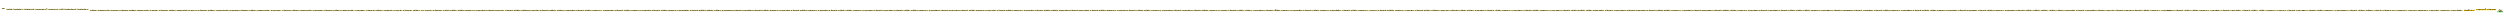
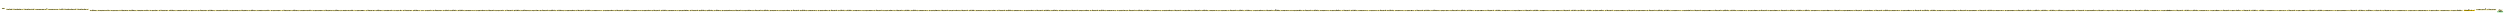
  digraph {
    rankdir=LR
    node [fillcolor=khaki shape=record style=filled]
    edge [color=darkgreen headport=n tailport=s]
    BB_entry401 [shape=none]
    n2 [label="{24483: constant[undefined,v1]|24484: function-decl[function makeTest ( test ),-]|24485: function-decl[function Found ( node state ),-]|24486: function-decl[function skipThrough ( node st c ),-]|24487: function-decl[function ignore ( _node _st _c ),-]|24488: vardecl['base']|24489: function-decl[function makeScope ( prev isCatch ),-]|24490: function-decl[function normalScope ( scope ),-]}"]
    n3 [label="{24491: read-variable['exports',v3,-]|24492: function-expr[function ( node visitors base state ),v2]|24493: write-property[v3,'simple',v2]|24494: \<variable-non-null-undef\>['exports']*|24495: read-variable['exports',v5,-]|24496: function-expr[function ( node visitors base state ),v4]|24497: write-property[v5,'ancestor',v4]|24498: \<variable-non-null-undef\>['exports']*|24499: read-variable['exports',v7,-]|24500: function-expr[function ( node state funcs base ),v6]|24501: write-property[v7,'recursive',v6]|24502: \<variable-non-null-undef\>['exports']*|24503: read-variable['exports',v9,-]|24504: function-expr[function ( node start end test base state ),v8]|24505: write-property[v9,'findNodeAt',v8]|24506: \<variable-non-null-undef\>['exports']*|24507: read-variable['exports',v11,-]|24508: function-expr[function ( node pos test base state ),v10]|24509: write-property[v11,'findNodeAround',v10]|24510: \<variable-non-null-undef\>['exports']*|24511: read-variable['exports',v13,-]|24512: function-expr[function ( node pos test base state ),v12]|24513: write-property[v13,'findNodeAfter',v12]|24514: \<variable-non-null-undef\>['exports']*|24515: read-variable['exports',v15,-]|24516: function-expr[function ( node pos test base state ),v14]|24517: write-property[v15,'findNodeBefore',v14]|24518: \<variable-non-null-undef\>['exports']*|24519: read-variable['exports',v17,-]|24520: function-expr[function ( funcs base ),v16]|24521: write-property[v17,'make',v16]|24522: \<variable-non-null-undef\>['exports']*|24523: read-variable['exports',v19,-]|24524: new[v18]|24525: write-property[v19,'base',v18]|24526: \<variable-non-null-undef\>['exports']|24527: write-variable[v18,'base']*|24528: read-variable['base',v21,-]|24529: read-variable['base',v22,-]|24530: function-expr[function ( node st c ),v20]|24531: write-property[v22,'BlockStatement',v20]|24532: \<variable-non-null-undef\>['base']|24533: write-property[v21,'Program',v20]|24534: \<variable-non-null-undef\>['base']*|24535: read-variable['base',v24,-]|24536: read-variable['skipThrough',v23,-]|24537: write-property[v24,'Statement',v23]|24538: \<variable-non-null-undef\>['base']*|24539: read-variable['base',v26,-]|24540: read-variable['ignore',v25,-]|24541: write-property[v26,'EmptyStatement',v25]|24542: \<variable-non-null-undef\>['base']*|24543: read-variable['base',v28,-]|24544: function-expr[function ( node st c ),v27]|24545: write-property[v28,'ExpressionStatement',v27]|24546: \<variable-non-null-undef\>['base']*|24547: read-variable['base',v30,-]|24548: function-expr[function ( node st c ),v29]|24549: write-property[v30,'IfStatement',v29]|24550: \<variable-non-null-undef\>['base']*|24551: read-variable['base',v32,-]|24552: function-expr[function ( node st c ),v31]|24553: write-property[v32,'LabeledStatement',v31]|24554: \<variable-non-null-undef\>['base']*|24555: read-variable['base',v34,-]|24556: read-variable['base',v35,-]|24557: read-variable['ignore',v33,-]|24558: write-property[v35,'ContinueStatement',v33]|24559: \<variable-non-null-undef\>['base']|24560: write-property[v34,'BreakStatement',v33]|24561: \<variable-non-null-undef\>['base']*|24562: read-variable['base',v37,-]|24563: function-expr[function ( node st c ),v36]|24564: write-property[v37,'WithStatement',v36]|24565: \<variable-non-null-undef\>['base']*|24566: read-variable['base',v39,-]|24567: function-expr[function ( node st c ),v38]|24568: write-property[v39,'SwitchStatement',v38]|24569: \<variable-non-null-undef\>['base']*|24570: read-variable['base',v41,-]|24571: read-variable['base',v42,-]|24572: function-expr[function ( node st c ),v40]|24573: write-property[v42,'YieldExpression',v40]|24574: \<variable-non-null-undef\>['base']|24575: write-property[v41,'ReturnStatement',v40]|24576: \<variable-non-null-undef\>['base']*|24577: read-variable['base',v44,-]|24578: read-variable['base',v45,-]|24579: function-expr[function ( node st c ),v43]|24580: write-property[v45,'SpreadElement',v43]|24581: \<variable-non-null-undef\>['base']|24582: write-property[v44,'ThrowStatement',v43]|24583: \<variable-non-null-undef\>['base']*|24584: read-variable['base',v47,-]|24585: function-expr[function ( node st c ),v46]|24586: write-property[v47,'TryStatement',v46]|24587: \<variable-non-null-undef\>['base']*|24588: read-variable['base',v49,-]|24589: function-expr[function ( node st c ),v48]|24590: write-property[v49,'WhileStatement',v48]|24591: \<variable-non-null-undef\>['base']*|24592: read-variable['base',v51,-]|24593: read-variable['base',v52,-]|24594: read-property[v52,'WhileStatement',v50]|24595: \<variable-non-null-undef\>['base']|24596: write-property[v51,'DoWhileStatement',v50]|24597: \<variable-non-null-undef\>['base']*|24598: read-variable['base',v54,-]|24599: function-expr[function ( node st c ),v53]|24600: write-property[v54,'ForStatement',v53]|24601: \<variable-non-null-undef\>['base']*|24602: read-variable['base',v56,-]|24603: read-variable['base',v57,-]|24604: function-expr[function ( node st c ),v55]|24605: write-property[v57,'ForOfStatement',v55]|24606: \<variable-non-null-undef\>['base']|24607: write-property[v56,'ForInStatement',v55]|24608: \<variable-non-null-undef\>['base']*|24609: read-variable['base',v59,-]|24610: function-expr[function ( node st c ),v58]|24611: write-property[v59,'ForInit',v58]|24612: \<variable-non-null-undef\>['base']*|24613: read-variable['base',v61,-]|24614: read-variable['ignore',v60,-]|24615: write-property[v61,'DebuggerStatement',v60]|24616: \<variable-non-null-undef\>['base']*|24617: read-variable['base',v63,-]|24618: function-expr[function ( node st c ),v62]|24619: write-property[v63,'FunctionDeclaration',v62]|24620: \<variable-non-null-undef\>['base']*|24621: read-variable['base',v65,-]|24622: function-expr[function ( node st c ),v64]|24623: write-property[v65,'VariableDeclaration',v64]|24624: \<variable-non-null-undef\>['base']*|24625: read-variable['base',v67,-]|24626: function-expr[function ( node st c ),v66]|24627: write-property[v67,'Function',v66]|24628: \<variable-non-null-undef\>['base']*|24629: read-variable['base',v69,-]|24630: function-expr[function ( node st c ),v68]|24631: write-property[v69,'ScopeBody',v68]|24632: \<variable-non-null-undef\>['base']*|24633: read-variable['base',v71,-]|24634: read-variable['skipThrough',v70,-]|24635: write-property[v71,'Expression',v70]|24636: \<variable-non-null-undef\>['base']*|24637: read-variable['base',v73,-]|24638: read-variable['ignore',v72,-]|24639: write-property[v73,'ThisExpression',v72]|24640: \<variable-non-null-undef\>['base']*|24641: read-variable['base',v75,-]|24642: function-expr[function ( node st c ),v74]|24643: write-property[v75,'ArrayExpression',v74]|24644: \<variable-non-null-undef\>['base']*|24645: read-variable['base',v77,-]|24646: function-expr[function ( node st c ),v76]|24647: write-property[v77,'ObjectExpression',v76]|24648: \<variable-non-null-undef\>['base']*|24649: read-variable['base',v79,-]|24650: read-variable['base',v80,-]|24651: read-variable['base',v81,-]|24652: read-property[v81,'FunctionDeclaration',v78]|24653: \<variable-non-null-undef\>['base']|24654: write-property[v80,'ArrowFunctionExpression',v78]|24655: \<variable-non-null-undef\>['base']|24656: write-property[v79,'FunctionExpression',v78]|24657: \<variable-non-null-undef\>['base']*|24658: read-variable['base',v83,-]|24659: read-variable['base',v84,-]|24660: function-expr[function ( node st c ),v82]|24661: write-property[v84,'TemplateLiteral',v82]|24662: \<variable-non-null-undef\>['base']|24663: write-property[v83,'SequenceExpression',v82]|24664: \<variable-non-null-undef\>['base']*|24665: read-variable['base',v86,-]|24666: read-variable['base',v87,-]|24667: function-expr[function ( node st c ),v85]|24668: write-property[v87,'UpdateExpression',v85]|24669: \<variable-non-null-undef\>['base']|24670: write-property[v86,'UnaryExpression',v85]|24671: \<variable-non-null-undef\>['base']*|24672: read-variable['base',v89,-]|24673: read-variable['base',v90,-]|24674: read-variable['base',v91,-]|24675: function-expr[function ( node st c ),v88]|24676: write-property[v91,'LogicalExpression',v88]|24677: \<variable-non-null-undef\>['base']|24678: write-property[v90,'AssignmentExpression',v88]|24679: \<variable-non-null-undef\>['base']|24680: write-property[v89,'BinaryExpression',v88]|24681: \<variable-non-null-undef\>['base']*|24682: read-variable['base',v93,-]|24683: function-expr[function ( node st c ),v92]|24684: write-property[v93,'ConditionalExpression',v92]|24685: \<variable-non-null-undef\>['base']*|24686: read-variable['base',v95,-]|24687: read-variable['base',v96,-]|24688: function-expr[function ( node st c ),v94]|24689: write-property[v96,'CallExpression',v94]|24690: \<variable-non-null-undef\>['base']|24691: write-property[v95,'NewExpression',v94]|24692: \<variable-non-null-undef\>['base']*|24693: read-variable['base',v98,-]|24694: function-expr[function ( node st c ),v97]|24695: write-property[v98,'MemberExpression',v97]|24696: \<variable-non-null-undef\>['base']*|24697: read-variable['base',v100,-]|24698: read-variable['base',v101,-]|24699: read-variable['base',v102,-]|24700: read-variable['base',v103,-]|24701: read-variable['ignore',v99,-]|24702: write-property[v103,'ImportDeclaration',v99]|24703: \<variable-non-null-undef\>['base']|24704: write-property[v102,'ExportDeclaration',v99]|24705: \<variable-non-null-undef\>['base']|24706: write-property[v101,'Literal',v99]|24707: \<variable-non-null-undef\>['base']|24708: write-property[v100,'Identifier',v99]|24709: \<variable-non-null-undef\>['base']*|24710: read-variable['base',v105,-]|24711: function-expr[function ( node st c ),v104]|24712: write-property[v105,'TaggedTemplateExpression',v104]|24713: \<variable-non-null-undef\>['base']*|24714: read-variable['base',v107,-]|24715: read-variable['base',v108,-]|24716: function-expr[function ( node st c ),v106]|24717: write-property[v108,'ClassExpression',v106]|24718: \<variable-non-null-undef\>['base']|24719: write-property[v107,'ClassDeclaration',v106]|24720: \<variable-non-null-undef\>['base']*|24721: read-variable['base',v110,-]|24722: read-variable['base',v111,-]|24723: function-expr[function ( node st c ),v109]|24724: write-property[v111,'Property',v109]|24725: \<variable-non-null-undef\>['base']|24726: write-property[v110,'MethodDefinition',v109]|24727: \<variable-non-null-undef\>['base']*|24728: read-variable['base',v113,-]|24729: function-expr[function ( node st c ),v112]|24730: write-property[v113,'ComprehensionExpression',v112]|24731: \<variable-non-null-undef\>['base']*|24732: read-variable['exports',v115,-]|24733: read-variable['exports',v117,-]|24734: read-property[v117,'make',-]|24735: \<variable-non-null-undef\>['exports']|24736: new[v118]|24737: function-expr[function ( node scope c ),v119]|24738: write-property[v118,'Function',v119]|24739: function-expr[function ( node scope c ),v120]|24740: write-property[v118,'TryStatement',v120]|24741: function-expr[function ( node scope c ),v121]|24742: write-property[v118,'VariableDeclaration',v121]}"]
    n4 [fillcolor=gold label="{24743: call-exports.make [v117,'make',v118,v114]}"]
    n5 [fillcolor=palegreen label="{24747: exceptional-return}"]
-   n6 [fillcolor=gold label="{24744: write-property[v115,'scopeVisitor',v114]|24745: \<variable-non-null-undef\>['exports']*}"]
+   n6 [label="{24744: write-property[v115,'scopeVisitor',v114]|24745: \<variable-non-null-undef\>['exports']*}"]
    n7 [label="{24746: return[v1]}"]
    BB_entry401 -> n2 [headlabel="    8120"]
    n2 -> n3 [headlabel="      8121"]
    n3 -> n4 [headlabel="      8122"]
    n3 -> n5 [headlabel="      8125"]
    n4 -> n5 [color=teal]
    n4 -> n6 [color=teal headlabel="      8123"]
    n6 -> n5 [color=teal]
    n6 -> n7 [color=teal headlabel="      8124"]
  }
